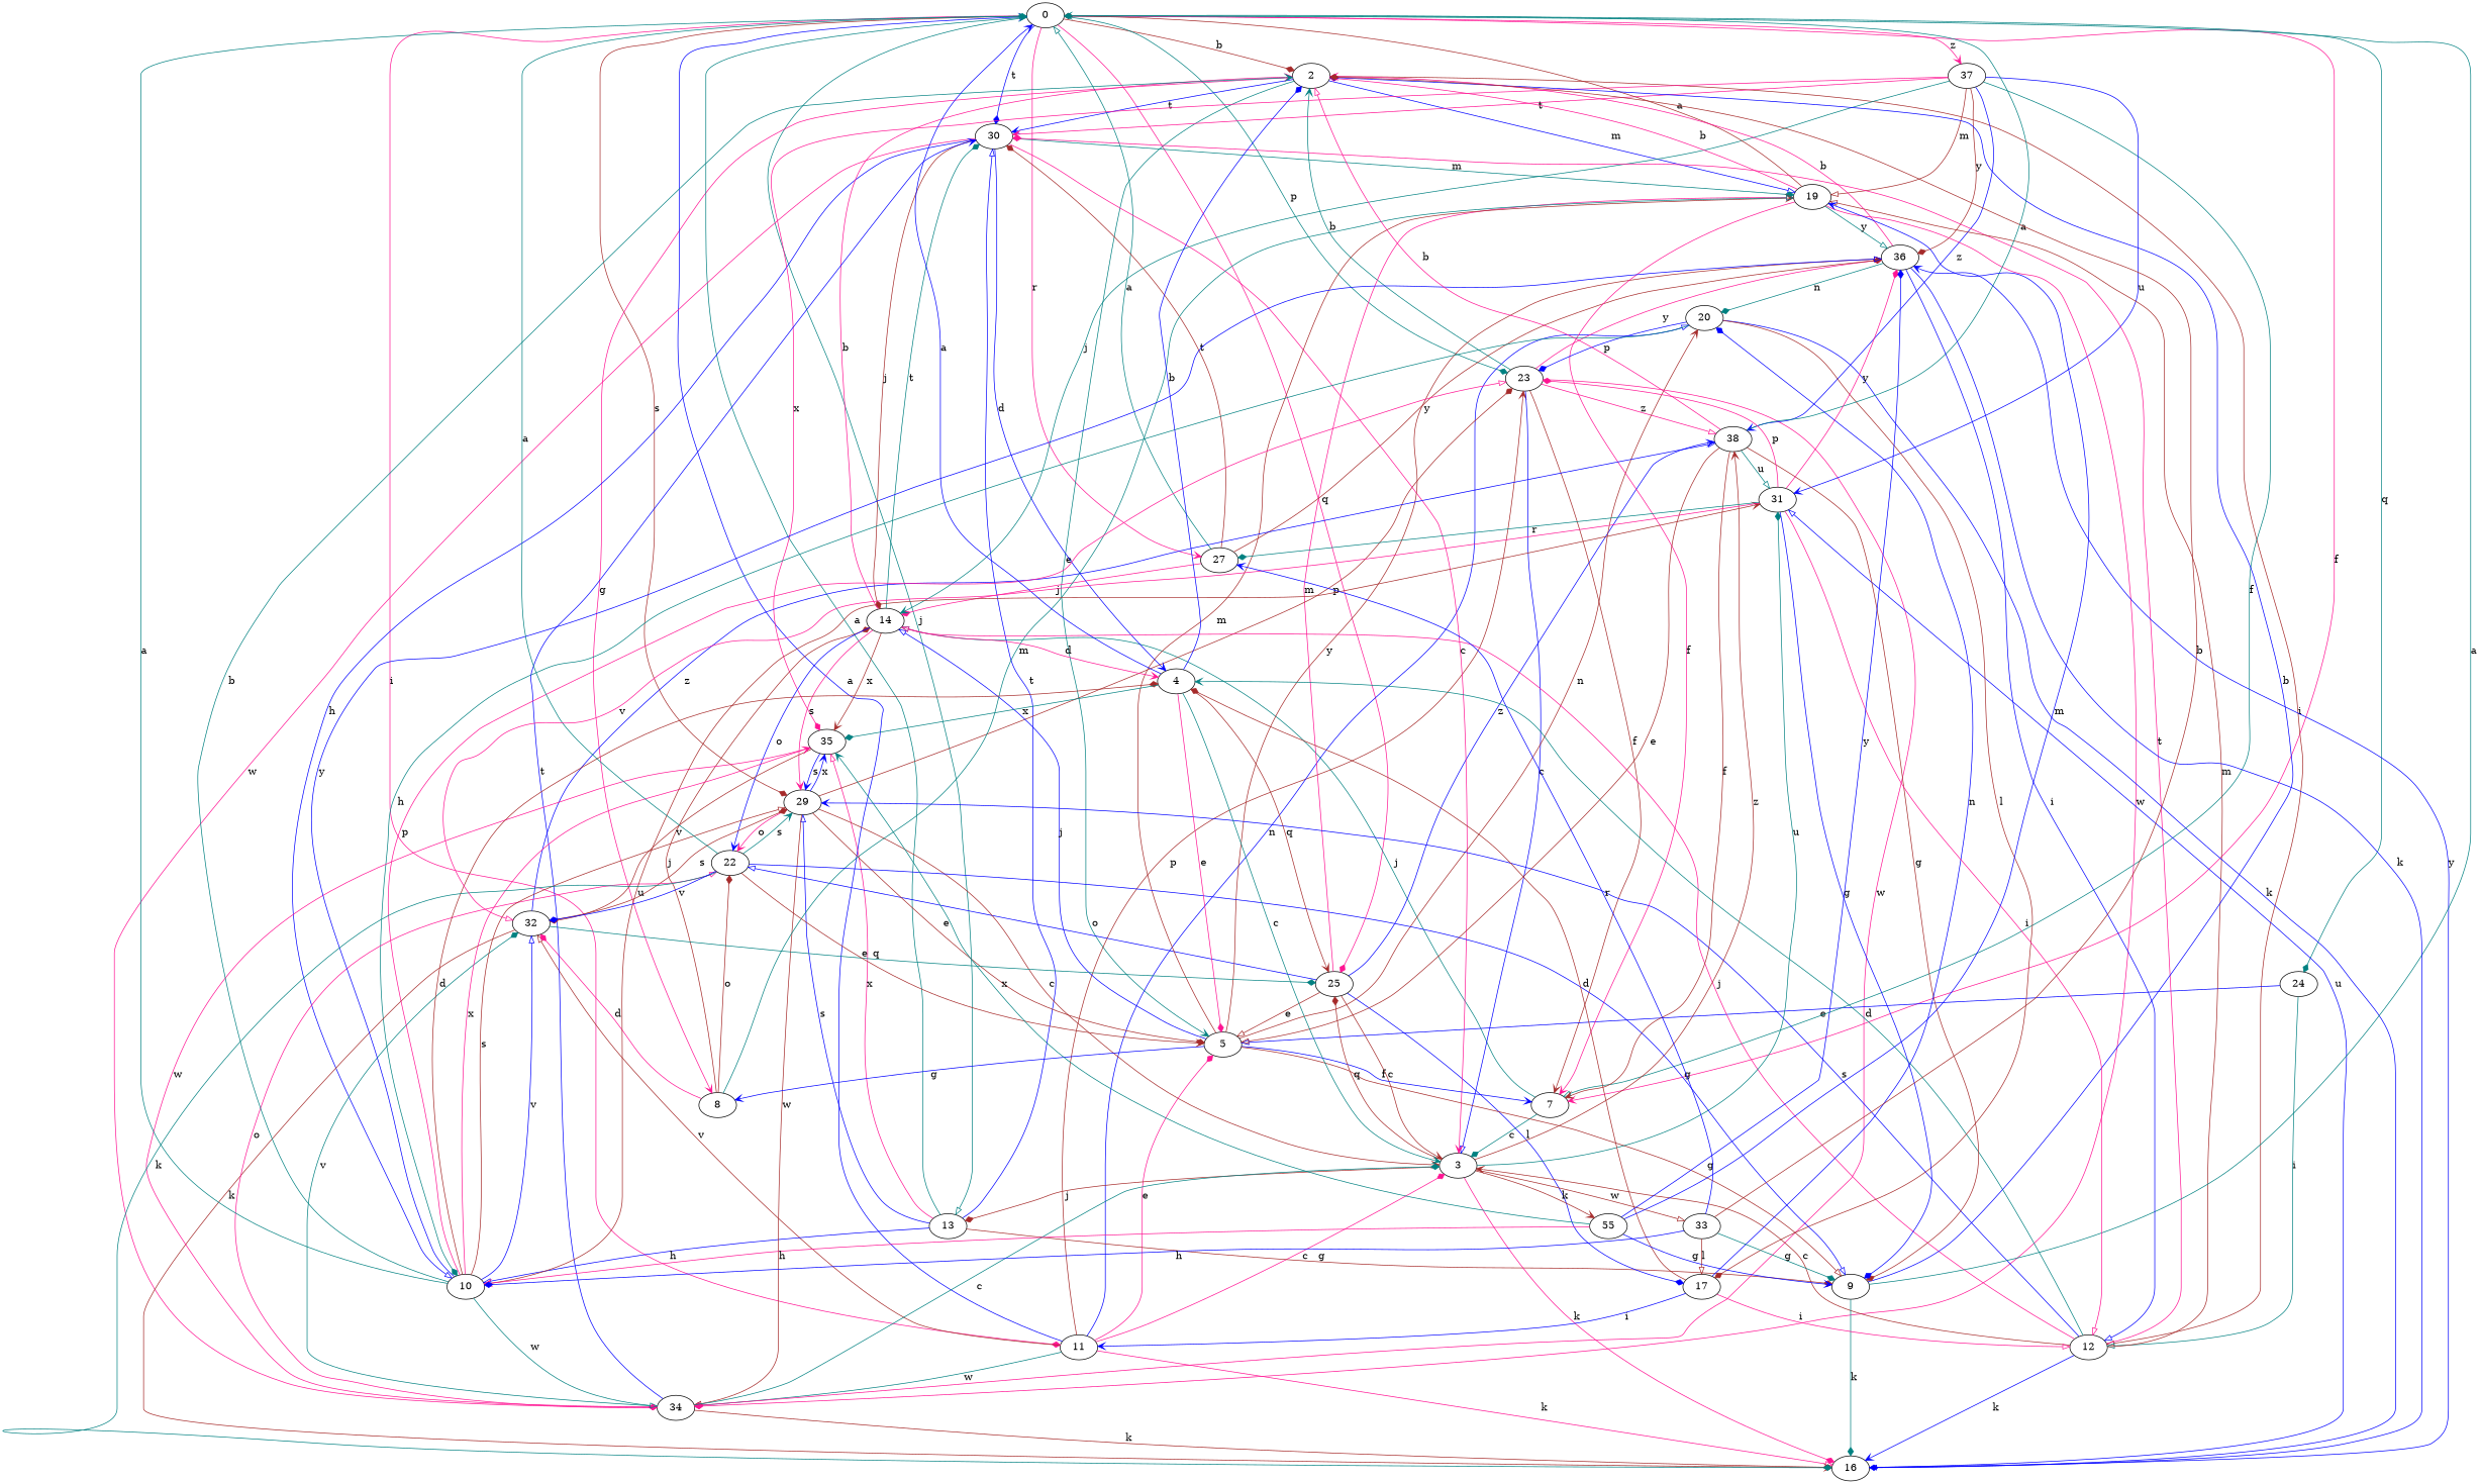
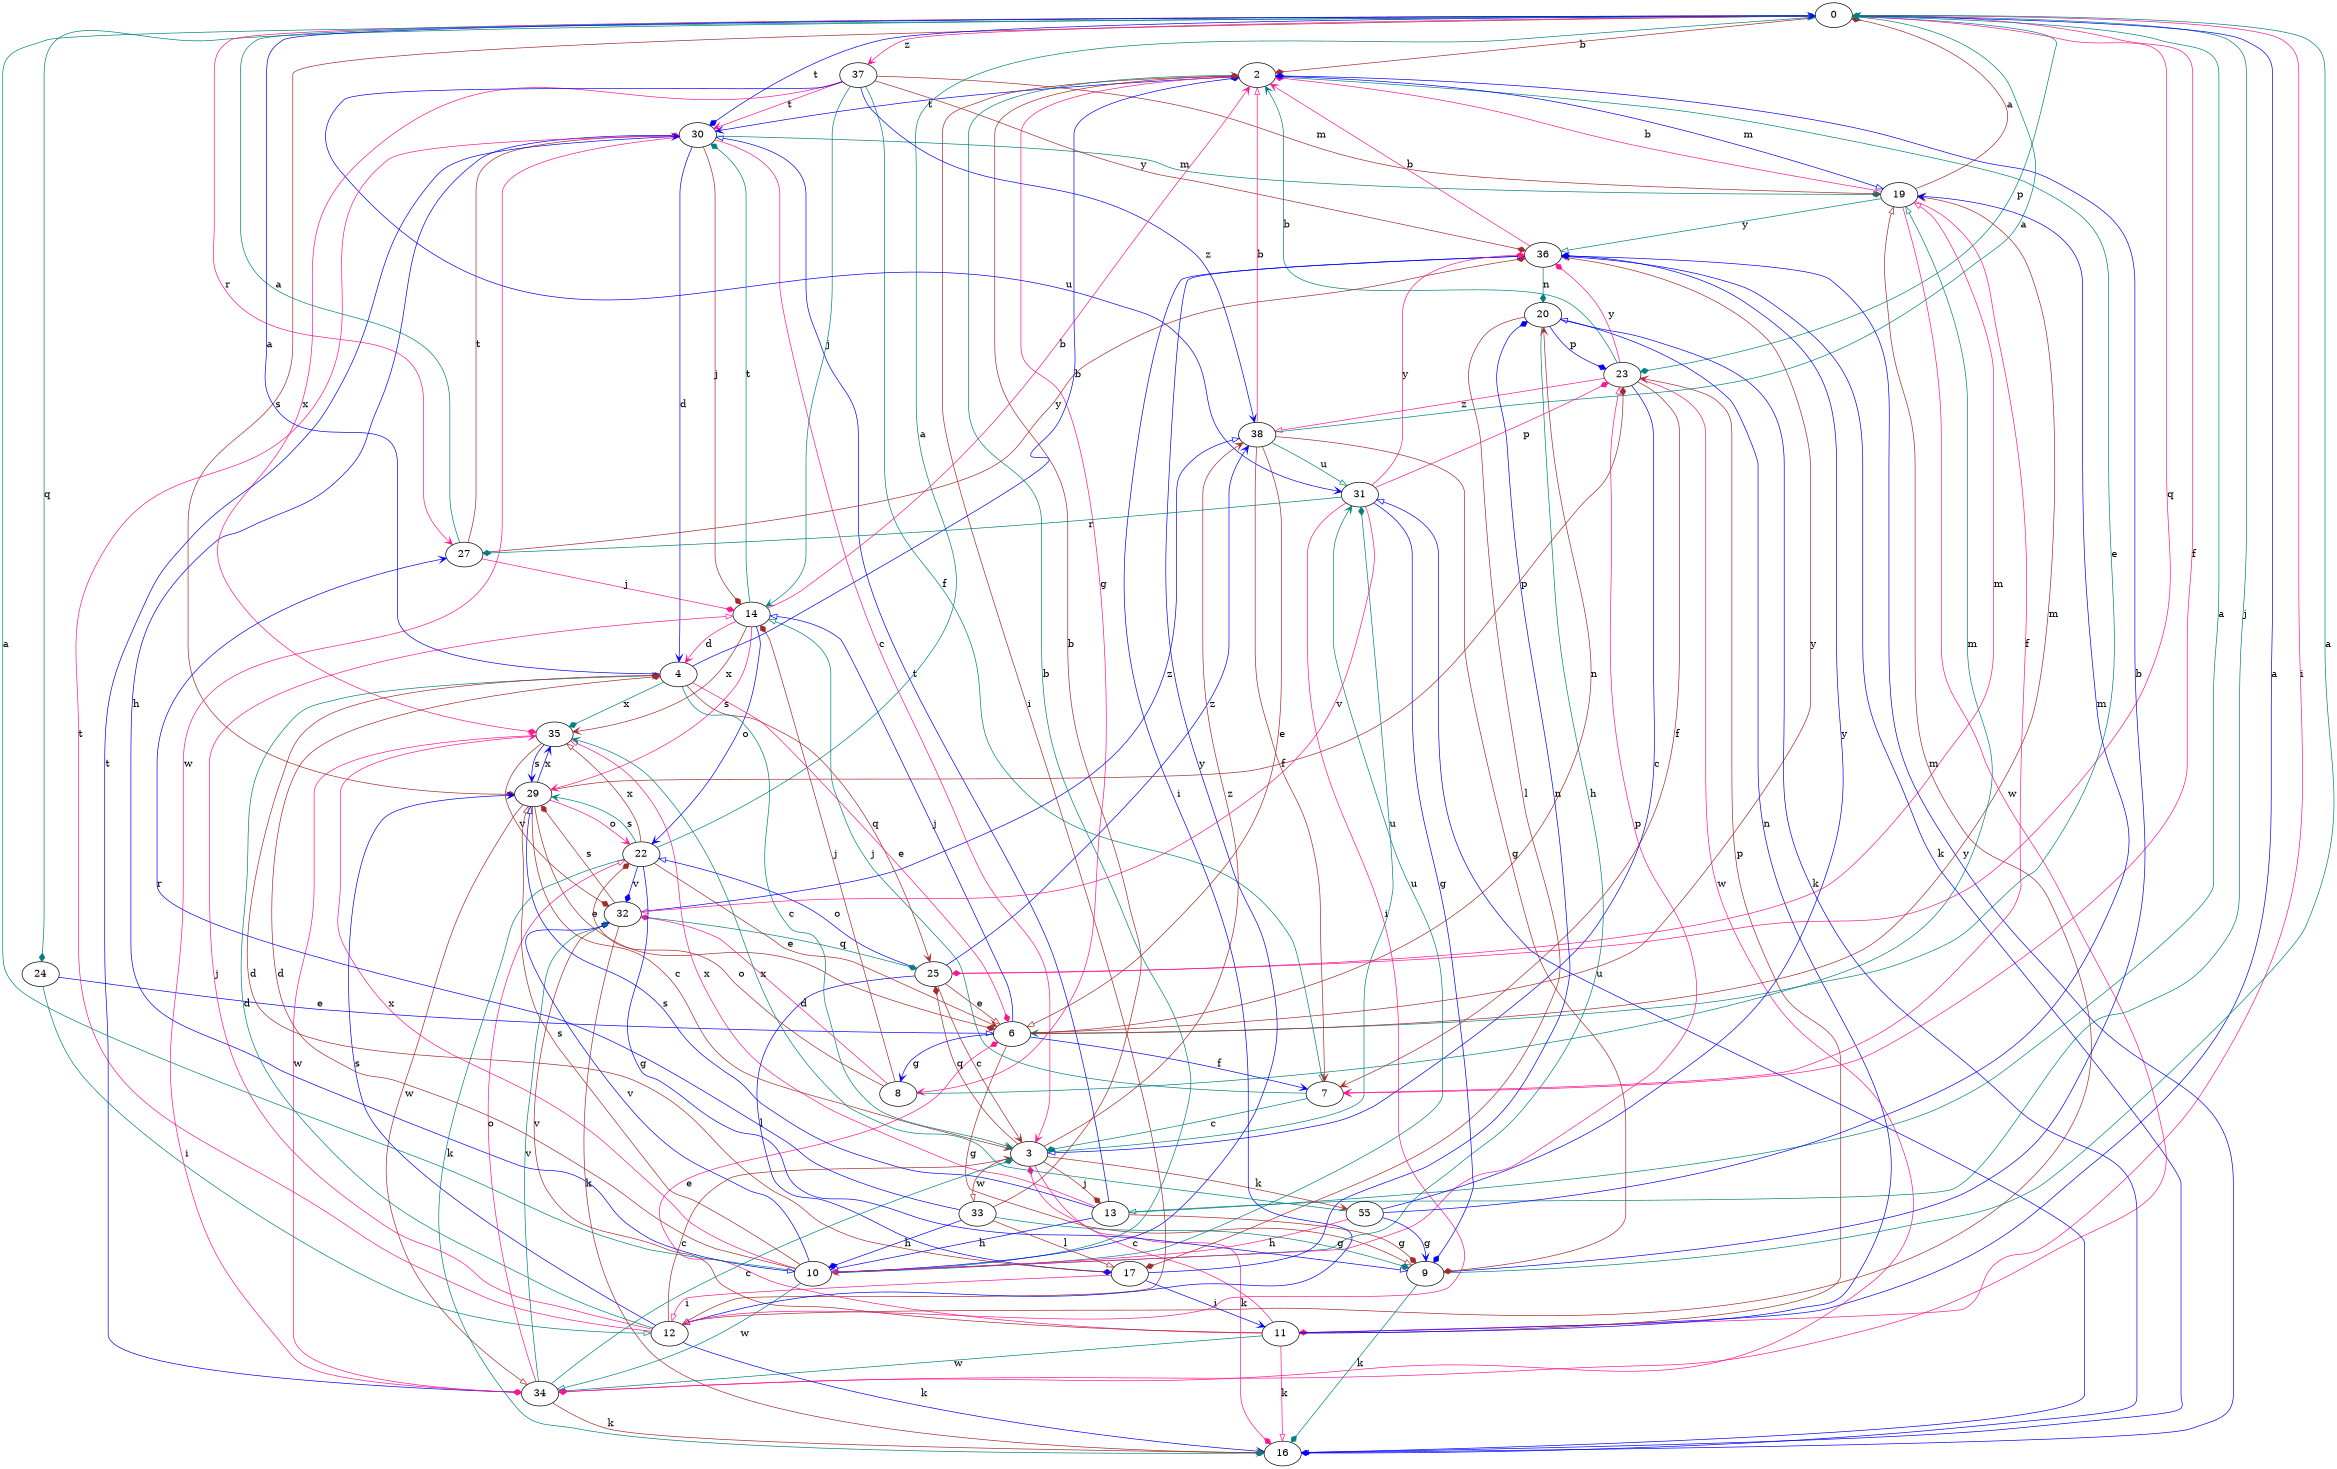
  strict digraph {
    edge [arrowhead=diamond color=brown]
    0
    2
    7
    11
    13
    23
    24
    25
    27
    29
    30
    37
-   6 [label=5]
+   6
    8
    19
    12
    3
    14
    16
    20
    32
    34
    35
    9
    10
    38
    36
    22
    17
    4
    31
    n32 [label=55]
    33
    0 -> 2 [label=b]
    0 -> 7 [arrowhead=vee color=deeppink label=f]
    0 -> 11 [color=deeppink label=i]
    0 -> 13 [arrowhead=onormal color=teal label=j]
    0 -> 23 [color=teal label=p]
    0 -> 24 [color=teal label=q]
    0 -> 25 [color=deeppink label=q]
    0 -> 27 [arrowhead=vee color=deeppink label=r]
    0 -> 29 [label=s]
    0 -> 30 [color=blue label=t]
    0 -> 37 [arrowhead=vee color=deeppink label=z]
    2 -> 30 [arrowhead=vee color=blue label=t]
    2 -> 6 [arrowhead=vee color=teal label=e]
    2 -> 8 [arrowhead=vee color=deeppink label=g]
    2 -> 19 [arrowhead=onormal color=blue label=m]
    2 -> 12 [arrowhead=onormal label=i]
    7 -> 3 [color=teal label=c]
    7 -> 14 [arrowhead=onormal color=teal label=j]
    11 -> 0 [arrowhead=vee color=blue label=a]
    11 -> 23 [arrowhead=vee label=p]
    11 -> 6 [color=deeppink label=e]
    11 -> 3 [color=deeppink label=c]
    11 -> 16 [arrowhead=onormal color=deeppink label=k]
    11 -> 20 [arrowhead=onormal color=blue label=n]
    11 -> 32 [arrowhead=onormal label=v]
    11 -> 34 [color=teal label=w]
    13 -> 0 [arrowhead=vee color=teal label=a]
    13 -> 29 [arrowhead=onormal color=blue label=s]
    13 -> 30 [arrowhead=onormal color=blue label=t]
    13 -> 35 [arrowhead=onormal color=deeppink label=x]
    13 -> 9 [label=g]
    13 -> 10 [arrowhead=onormal color=blue label=h]
    23 -> 2 [arrowhead=vee color=teal label=b]
    23 -> 7 [arrowhead=vee label=f]
    23 -> 3 [arrowhead=onormal color=blue label=c]
    23 -> 34 [color=deeppink label=w]
    23 -> 38 [arrowhead=onormal color=deeppink label=z]
    23 -> 36 [color=deeppink label=y]
    24 -> 6 [arrowhead=onormal color=blue label=e]
    24 -> 12 [arrowhead=onormal color=teal label=i]
    25 -> 6 [arrowhead=onormal label=e]
    25 -> 19 [arrowhead=onormal color=deeppink label=m]
    25 -> 3 [arrowhead=vee label=c]
    25 -> 38 [arrowhead=vee color=blue label=z]
    25 -> 22 [arrowhead=onormal color=blue label=o]
    25 -> 17 [color=blue label=l]
    27 -> 0 [arrowhead=onormal color=teal label=a]
    27 -> 30 [label=t]
    27 -> 14 [color=deeppink label=j]
    27 -> 36 [label=y]
    29 -> 23 [label=p]
    29 -> 6 [label=e]
    29 -> 3 [arrowhead=vee label=c]
    29 -> 34 [arrowhead=onormal label=w]
    29 -> 35 [arrowhead=vee color=blue label=x]
    29 -> 22 [arrowhead=vee color=deeppink label=o]
    30 -> 19 [color=teal label=m]
    30 -> 3 [arrowhead=vee color=deeppink label=c]
    30 -> 14 [label=j]
    30 -> 34 [color=deeppink label=w]
    30 -> 10 [arrowhead=onormal color=blue label=h]
    30 -> 4 [arrowhead=vee color=blue label=d]
    37 -> 7 [arrowhead=onormal color=teal label=f]
    37 -> 30 [arrowhead=vee color=deeppink label=t]
    37 -> 19 [arrowhead=onormal label=m]
    37 -> 14 [arrowhead=vee color=teal label=j]
    37 -> 35 [color=deeppink label=x]
    37 -> 38 [arrowhead=vee color=blue label=z]
    37 -> 36 [label=y]
    37 -> 31 [arrowhead=vee color=blue label=u]
    6 -> 7 [arrowhead=vee color=blue label=f]
    6 -> 8 [arrowhead=vee color=blue label=g]
    6 -> 19 [arrowhead=vee label=m]
    6 -> 14 [arrowhead=onormal color=blue label=j]
    6 -> 20 [arrowhead=vee label=n]
    6 -> 9 [arrowhead=onormal label=g]
    6 -> 36 [arrowhead=onormal label=y]
    8 -> 19 [arrowhead=onormal color=teal label=m]
    8 -> 14 [label=j]
    8 -> 32 [color=deeppink label=d]
    8 -> 22 [label=o]
    19 -> 0 [label=a]
    19 -> 2 [color=deeppink label=b]
    19 -> 7 [arrowhead=vee color=deeppink label=f]
    19 -> 34 [color=deeppink label=w]
    19 -> 36 [arrowhead=onormal color=teal label=y]
    12 -> 29 [arrowhead=vee color=blue label=s]
    12 -> 30 [color=deeppink label=t]
    12 -> 19 [arrowhead=onormal label=m]
    12 -> 3 [arrowhead=vee label=c]
    12 -> 14 [arrowhead=onormal color=deeppink label=j]
    12 -> 16 [arrowhead=vee color=blue label=k]
    12 -> 4 [arrowhead=vee color=teal label=d]
    3 -> 13 [label=j]
    3 -> 25 [label=q]
    3 -> 16 [color=deeppink label=k]
    3 -> 38 [arrowhead=vee label=z]
    3 -> 31 [color=teal label=u]
    3 -> n32 [arrowhead=vee label=k]
    3 -> 33 [arrowhead=onormal label=w]
    14 -> 2 [arrowhead=vee color=deeppink label=b]
    14 -> 29 [arrowhead=vee color=deeppink label=s]
    14 -> 30 [color=teal label=t]
    14 -> 35 [arrowhead=vee label=x]
    14 -> 22 [arrowhead=vee color=blue label=o]
    14 -> 4 [arrowhead=vee color=deeppink label=d]
    16 -> 36 [arrowhead=vee color=blue label=y]
    16 -> 31 [arrowhead=onormal color=blue label=u]
    20 -> 23 [color=blue label=p]
    20 -> 16 [color=blue label=k]
    20 -> 10 [color=teal label=h]
    20 -> 17 [label=l]
    32 -> 25 [color=teal label=q]
    32 -> 29 [label=s]
    32 -> 16 [arrowhead=vee label=k]
    32 -> 38 [arrowhead=onormal color=blue label=z]
    34 -> 30 [arrowhead=vee color=blue label=t]
    34 -> 3 [color=teal label=c]
    34 -> 16 [label=k]
    34 -> 32 [color=teal label=v]
    34 -> 22 [arrowhead=onormal color=deeppink label=o]
    35 -> 29 [arrowhead=vee color=blue label=s]
    35 -> 32 [label=v]
    35 -> 34 [color=deeppink label=w]
    9 -> 0 [color=teal label=a]
    9 -> 2 [color=blue label=b]
    9 -> 16 [color=teal label=k]
    10 -> 0 [color=teal label=a]
    10 -> 2 [arrowhead=vee color=teal label=b]
    10 -> 23 [arrowhead=onormal color=deeppink label=p]
    10 -> 29 [arrowhead=onormal label=s]
    10 -> 32 [arrowhead=onormal color=blue label=v]
    10 -> 34 [arrowhead=onormal color=teal label=w]
    10 -> 35 [arrowhead=vee color=deeppink label=x]
    10 -> 36 [arrowhead=onormal color=blue label=y]
    10 -> 4 [label=d]
-   10 -> 31 [arrowhead=vee label=u]
+   10 -> 31 [arrowhead=vee color=teal label=u]
    38 -> 0 [arrowhead=vee color=teal label=a]
    38 -> 2 [arrowhead=onormal color=deeppink label=b]
    38 -> 7 [arrowhead=vee label=f]
    38 -> 6 [arrowhead=onormal label=e]
    38 -> 9 [label=g]
    38 -> 31 [arrowhead=onormal color=teal label=u]
    36 -> 2 [arrowhead=vee color=deeppink label=b]
    36 -> 12 [arrowhead=onormal color=blue label=i]
    36 -> 16 [arrowhead=onormal color=blue label=k]
    36 -> 20 [color=teal label=n]
    22 -> 0 [arrowhead=onormal color=teal label=a]
    22 -> 29 [arrowhead=vee color=teal label=s]
    22 -> 6 [arrowhead=vee label=e]
    22 -> 16 [color=teal label=k]
    22 -> 32 [color=blue label=v]
+   22 -> 35 [arrowhead=onormal label=x]
    22 -> 9 [arrowhead=onormal color=blue label=g]
    17 -> 11 [arrowhead=vee color=blue label=i]
    17 -> 12 [arrowhead=onormal color=deeppink label=i]
    17 -> 20 [color=blue label=n]
    17 -> 4 [label=d]
    4 -> 0 [arrowhead=vee color=blue label=a]
    4 -> 2 [color=blue label=b]
    4 -> 25 [arrowhead=vee label=q]
    4 -> 6 [color=deeppink label=e]
    4 -> 3 [arrowhead=vee color=teal label=c]
    4 -> 35 [color=teal label=x]
    31 -> 23 [color=deeppink label=p]
    31 -> 27 [color=teal label=r]
    31 -> 12 [arrowhead=onormal color=deeppink label=i]
    31 -> 32 [arrowhead=onormal color=deeppink label=v]
    31 -> 9 [color=blue label=g]
    31 -> 36 [color=deeppink label=y]
    n32 -> 19 [arrowhead=vee color=blue label=m]
    n32 -> 35 [arrowhead=vee color=teal label=x]
    n32 -> 9 [arrowhead=vee color=blue label=g]
    n32 -> 10 [arrowhead=vee color=deeppink label=h]
    n32 -> 36 [color=blue label=y]
    33 -> 2 [label=b]
    33 -> 27 [arrowhead=vee color=blue label=r]
    33 -> 9 [color=teal label=g]
    33 -> 10 [color=blue label=h]
    33 -> 17 [arrowhead=onormal label=l]
  }
